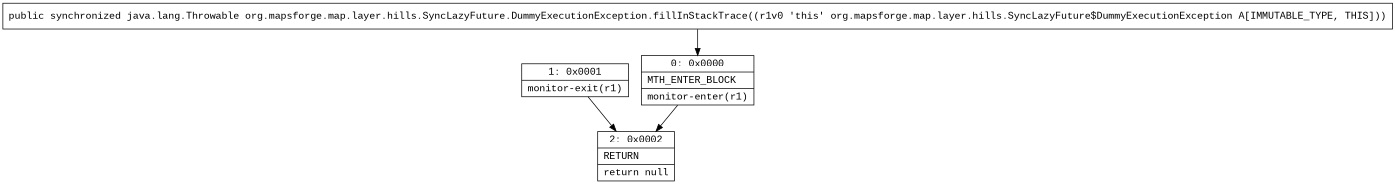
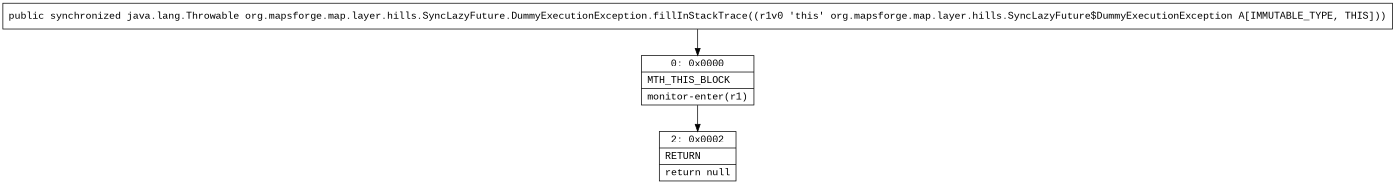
  digraph {
    fontname="Liberation Mono"
    node [fontname="Liberation Mono" shape=record]
    edge [fontname="Liberation Mono"]
-   n1 [label="{0\:\ 0x0000|MTH_ENTER_BLOCK\l|monitor\-enter(r1)\l}"]
+   n1 [label="{0\:\ 0x0000|MTH_THIS_BLOCK\l|monitor\-enter(r1)\l}"]
    n2 [label="{2\:\ 0x0002|RETURN\l|return null\l}"]
-   n3 [label="{1\:\ 0x0001|monitor\-exit(r1)\l}"]
    n4 [label="{public synchronized java.lang.Throwable org.mapsforge.map.layer.hills.SyncLazyFuture.DummyExecutionException.fillInStackTrace((r1v0 'this' org.mapsforge.map.layer.hills.SyncLazyFuture$DummyExecutionException A[IMMUTABLE_TYPE, THIS])) }"]
    n1 -> n2
-   n3 -> n2
    n4 -> n1
  }
